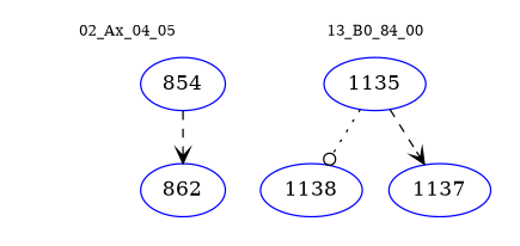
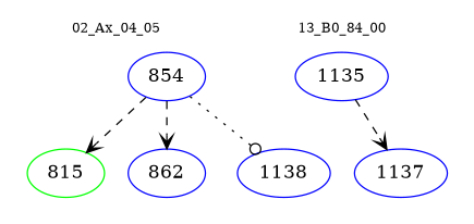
  digraph {
    node [color=blue]
    edge [arrowhead=vee color=black style=dashed]
    n1 [label=854]
+   n2 [color=green label=815]
    n3 [label=862]
    n4 [label=1135]
    n5 [label=1137]
    n6 [label=1138]
    subgraph cluster_1 {
      color=white
      fontsize=10
      label="02_Ax_04_05"
      n1
+     n2
      n3
    }
    subgraph cluster_2 {
      color=white
      fontsize=10
      label="13_B0_84_00"
      n4
      n5
      n6
    }
+   n1 -> n2
    n1 -> n3
    n4 -> n5
-   n4 -> n6 [arrowhead=odot style=dotted]
+   n1 -> n6 [arrowhead=odot style=dotted]
  }
